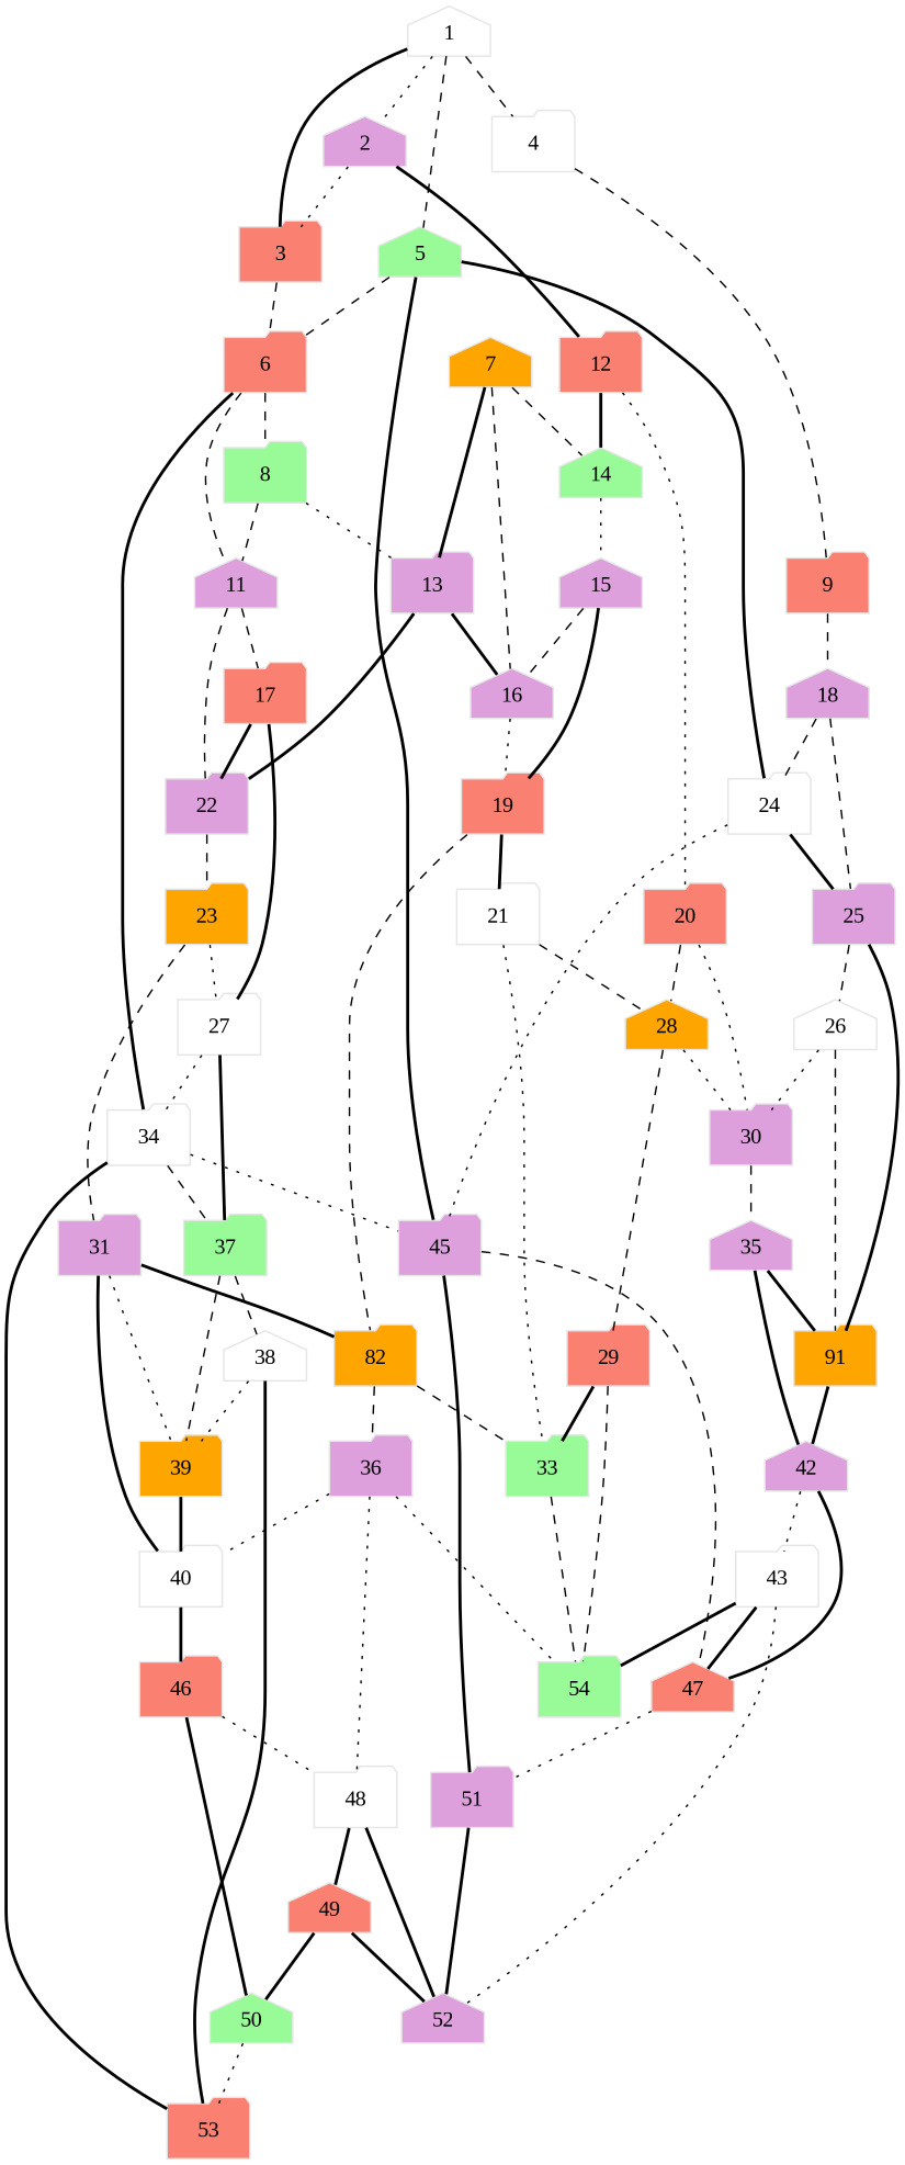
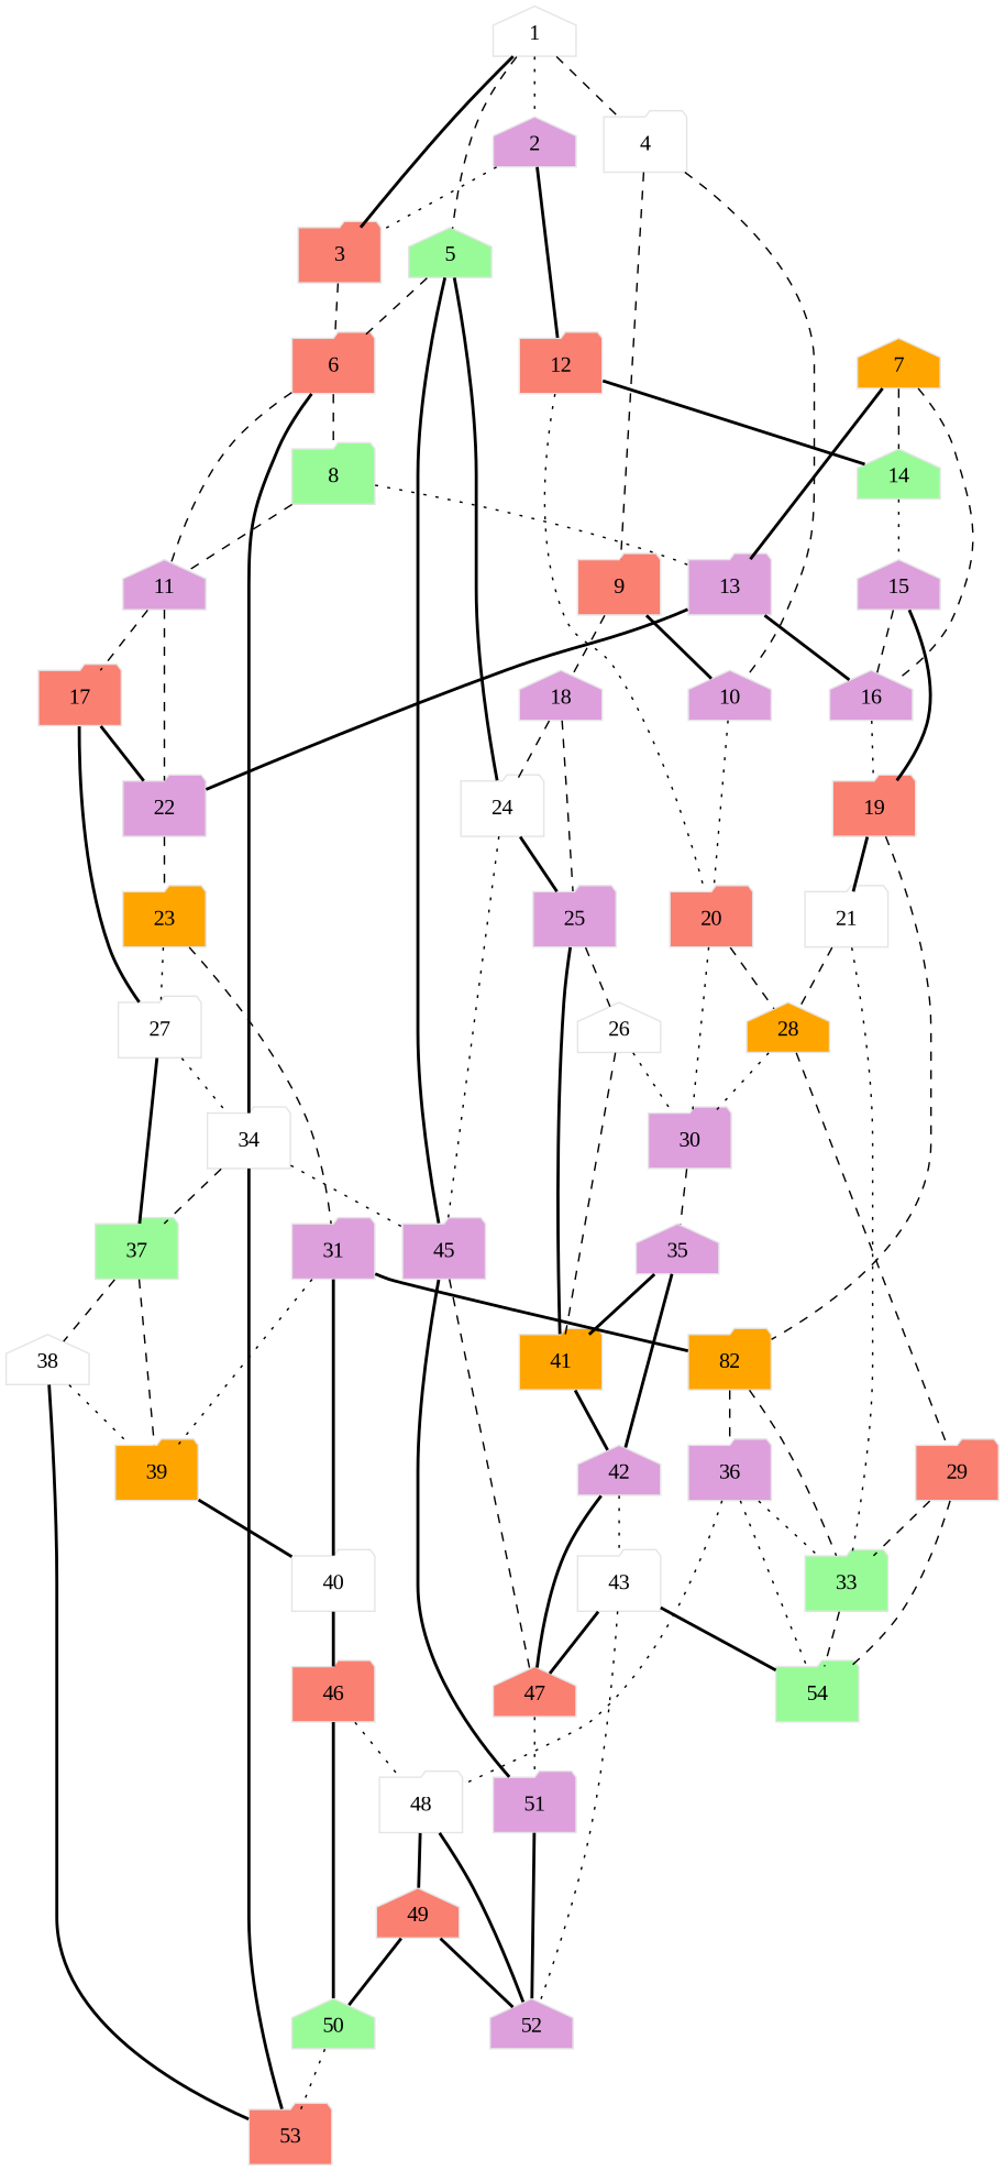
  graph {
    fontname="Liberation Serif"
    node [color=gray90 fillcolor=plum fontname="Liberation Serif" shape=folder style=filled]
    edge [fontname="Liberation Serif" style=bold weight=1.0]
    1 [fillcolor=white shape=house]
    2 [shape=house]
    3 [fillcolor=salmon]
    4 [fillcolor=white]
    5 [fillcolor=palegreen shape=house]
    12 [fillcolor=salmon]
    6 [fillcolor=salmon]
    9 [fillcolor=salmon]
+   10 [shape=house]
    24 [fillcolor=white]
    45
    14 [fillcolor=palegreen shape=house]
    20 [fillcolor=salmon]
    8 [fillcolor=palegreen]
    11 [shape=house]
    34 [fillcolor=white]
    18 [shape=house]
    25
    47 [fillcolor=salmon shape=house]
    51
    13
    17 [fillcolor=salmon]
    22
    37 [fillcolor=palegreen]
    53 [fillcolor=salmon]
    7 [fillcolor=orange shape=house]
    16 [shape=house]
    15 [shape=house]
    19 [fillcolor=salmon]
    28 [fillcolor=orange shape=house]
    30
    27 [fillcolor=white]
    23 [fillcolor=orange]
    21 [fillcolor=white]
    n35 [fillcolor=orange label=82]
    26 [fillcolor=white shape=house]
-   41 [fillcolor=orange label=91]
+   41 [fillcolor=orange]
    33 [fillcolor=palegreen]
    36
    29 [fillcolor=salmon]
    35 [shape=house]
    n42 [fillcolor=palegreen label=54]
    31
    39 [fillcolor=orange]
    40 [fillcolor=white]
    42 [shape=house]
    38 [fillcolor=white shape=house]
    46 [fillcolor=salmon]
    48 [fillcolor=white]
    43 [fillcolor=white]
    52 [shape=house]
    49 [fillcolor=salmon shape=house]
    50 [fillcolor=palegreen shape=house]
    1 -- 2 [style=dotted]
    1 -- 3
    1 -- 4 [style=dashed weight=2.0]
    1 -- 5 [style=dashed]
    2 -- 3 [style=dotted]
    2 -- 12
    3 -- 6 [style=dashed]
    4 -- 9 [style=dashed]
+   4 -- 10 [style=dashed]
    5 -- 6 [style=dashed]
    5 -- 24
    5 -- 45
    12 -- 14 [weight=2.0]
    12 -- 20 [style=dotted]
    6 -- 8 [style=dashed]
    6 -- 11 [style=dashed]
    6 -- 34
+   9 -- 10
    9 -- 18 [style=dashed weight=2.0]
+   10 -- 20 [style=dotted]
    24 -- 45 [style=dotted]
    24 -- 25
    45 -- 47 [style=dashed]
    45 -- 51
    14 -- 15 [style=dotted]
    20 -- 28 [style=dashed]
    20 -- 30 [style=dotted]
    8 -- 11 [style=dashed]
    8 -- 13 [style=dotted]
    11 -- 17 [style=dashed]
    11 -- 22 [style=dashed]
    34 -- 45 [style=dotted]
    34 -- 37 [style=dashed]
    34 -- 53
    18 -- 24 [style=dashed]
    18 -- 25 [style=dashed]
    25 -- 26 [style=dashed]
    25 -- 41
    47 -- 51 [style=dotted]
    51 -- 52
    13 -- 22
    13 -- 16
    17 -- 22
    17 -- 27
    22 -- 23 [style=dashed]
    37 -- 39 [style=dashed]
    37 -- 38 [style=dashed]
    7 -- 14 [style=dashed]
    7 -- 13
    7 -- 16 [style=dashed]
    16 -- 19 [style=dotted]
    15 -- 16 [style=dashed]
    15 -- 19
    19 -- 21
    19 -- n35 [style=dashed]
    28 -- 30 [style=dotted]
    28 -- 29 [style=dashed]
    30 -- 35 [style=dashed]
    27 -- 34 [style=dotted]
    27 -- 37
    23 -- 27 [style=dotted]
    23 -- 31 [style=dashed]
    21 -- 28 [style=dashed]
    21 -- 33 [style=dotted]
    n35 -- 33 [style=dashed]
    n35 -- 36 [style=dashed]
    26 -- 30 [style=dotted]
    26 -- 41 [style=dashed]
    41 -- 42
    33 -- n42 [style=dashed]
    36 -- n42 [style=dotted]
-   36 -- 40 [style=dotted]
+   36 -- 33 [style=dotted]
    36 -- 48 [style=dotted]
-   29 -- 33
+   29 -- 33 [style=dashed]
    29 -- n42 [style=dashed]
    35 -- 41
    35 -- 42
    31 -- n35
    31 -- 39 [style=dotted]
    31 -- 40
    39 -- 40
    40 -- 46
    42 -- 47
    42 -- 43 [style=dotted]
    38 -- 53
    38 -- 39 [style=dotted]
    46 -- 48 [style=dotted]
    46 -- 50
    48 -- 52
    48 -- 49
    43 -- 47
    43 -- n42
    43 -- 52 [style=dotted]
    49 -- 52
    49 -- 50
    50 -- 53 [style=dotted weight=2.0]
  }
